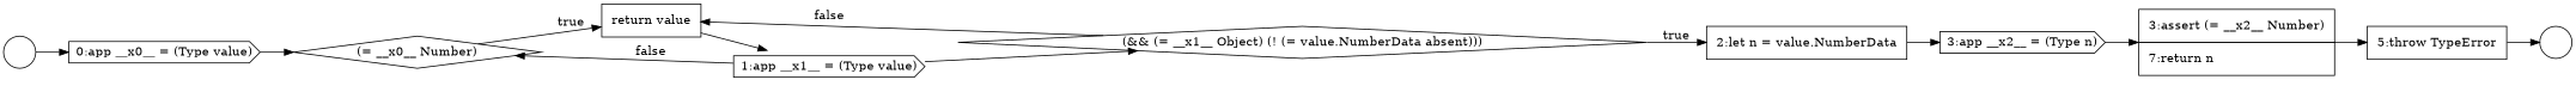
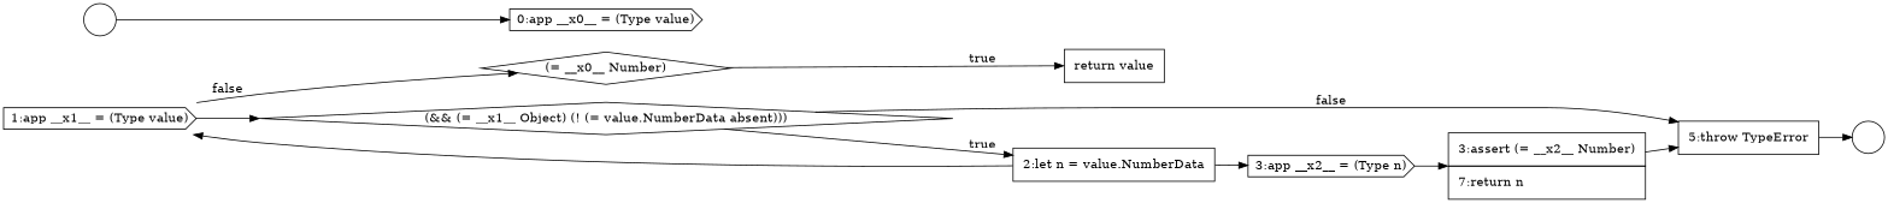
  digraph {
    rankdir=LR
    node [color=black fillcolor=white shape=none style=filled]
    edge [color=black]
    n1 [label=<<font color="black">(= __x0__ Number)</font>> shape=diamond]
    n2 [label=<<font color="black">     <table border="0" cellborder="1" cellspacing="0" cellpadding="10">       <tr><td align="left">return value</td></tr>     </table>   </font>> margin=0]
    n3 [label=<<font color="black">1:app __x1__ = (Type value)</font>> shape=cds]
    n4 [label=<<font color="black">(&amp;&amp; (= __x1__ Object) (! (= value.NumberData absent)))</font>> shape=diamond]
    n5 [label=<<font color="black">3:app __x2__ = (Type n)</font>> shape=cds]
    n6 [label=<<font color="black">     <table border="0" cellborder="1" cellspacing="0" cellpadding="10">       <tr><td align="left">3:assert (= __x2__ Number)</td></tr>       <tr><td align="left">7:return n</td></tr>     </table>   </font>> margin=0]
    n7 [label=<<font color="black">     <table border="0" cellborder="1" cellspacing="0" cellpadding="10">       <tr><td align="left">5:throw TypeError</td></tr>     </table>   </font>> margin=0]
    n8 [label=" " shape=circle]
    n9 [label=<<font color="black">     <table border="0" cellborder="1" cellspacing="0" cellpadding="10">       <tr><td align="left">2:let n = value.NumberData</td></tr>     </table>   </font>> margin=0]
    n10 [label=<<font color="black">0:app __x0__ = (Type value)</font>> shape=cds]
    n11 [label=" " shape=circle]
    n1 -> n2 [label=<<font color="black">true</font>>]
-   n2 -> n3
+   n9 -> n3
    n3 -> n1 [label=<<font color="black">false</font>>]
    n3 -> n4
-   n4 -> n2 [label=<<font color="black">false</font>>]
+   n4 -> n7 [label=<<font color="black">false</font>>]
    n4 -> n9 [label=<<font color="black">true</font>>]
    n5 -> n6
    n6 -> n7
    n7 -> n8
    n9 -> n5
-   n10 -> n1
    n11 -> n10
  }
